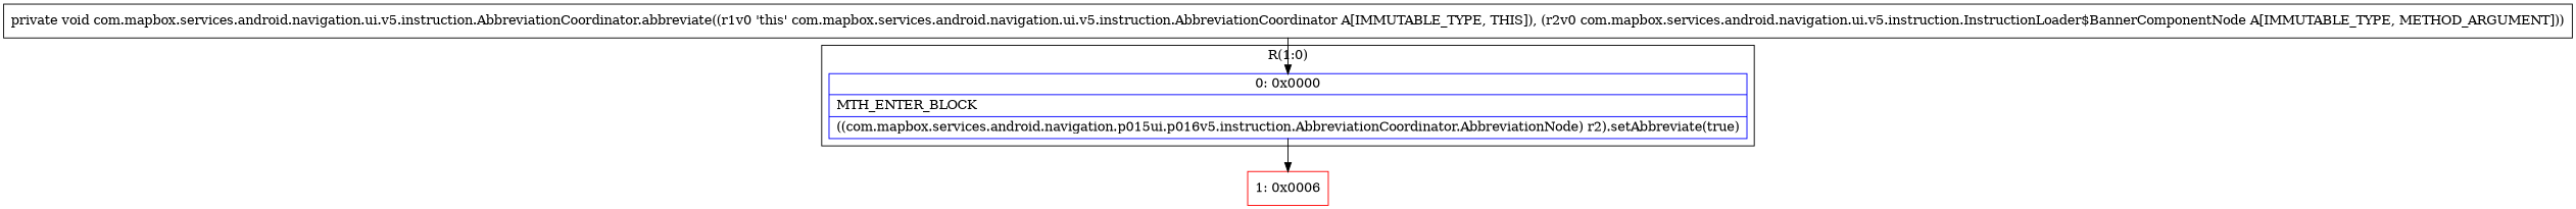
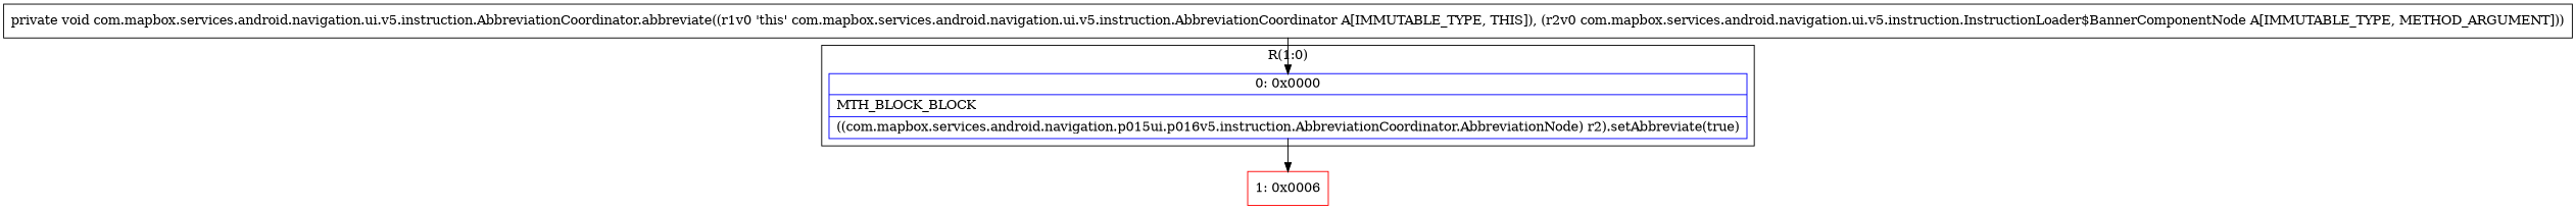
  digraph {
    node [shape=record]
-   n1 [color=blue label="{0\:\ 0x0000|MTH_ENTER_BLOCK\l|((com.mapbox.services.android.navigation.p015ui.p016v5.instruction.AbbreviationCoordinator.AbbreviationNode) r2).setAbbreviate(true)\l}"]
+   n1 [color=blue label="{0\:\ 0x0000|MTH_BLOCK_BLOCK\l|((com.mapbox.services.android.navigation.p015ui.p016v5.instruction.AbbreviationCoordinator.AbbreviationNode) r2).setAbbreviate(true)\l}"]
    n2 [color=red label="{1\:\ 0x0006}"]
    n3 [label="{private void com.mapbox.services.android.navigation.ui.v5.instruction.AbbreviationCoordinator.abbreviate((r1v0 'this' com.mapbox.services.android.navigation.ui.v5.instruction.AbbreviationCoordinator A[IMMUTABLE_TYPE, THIS]), (r2v0 com.mapbox.services.android.navigation.ui.v5.instruction.InstructionLoader$BannerComponentNode A[IMMUTABLE_TYPE, METHOD_ARGUMENT])) }"]
    subgraph cluster_1 {
      label="R(1:0)"
      n1
    }
    n1 -> n2
    n3 -> n1
  }
